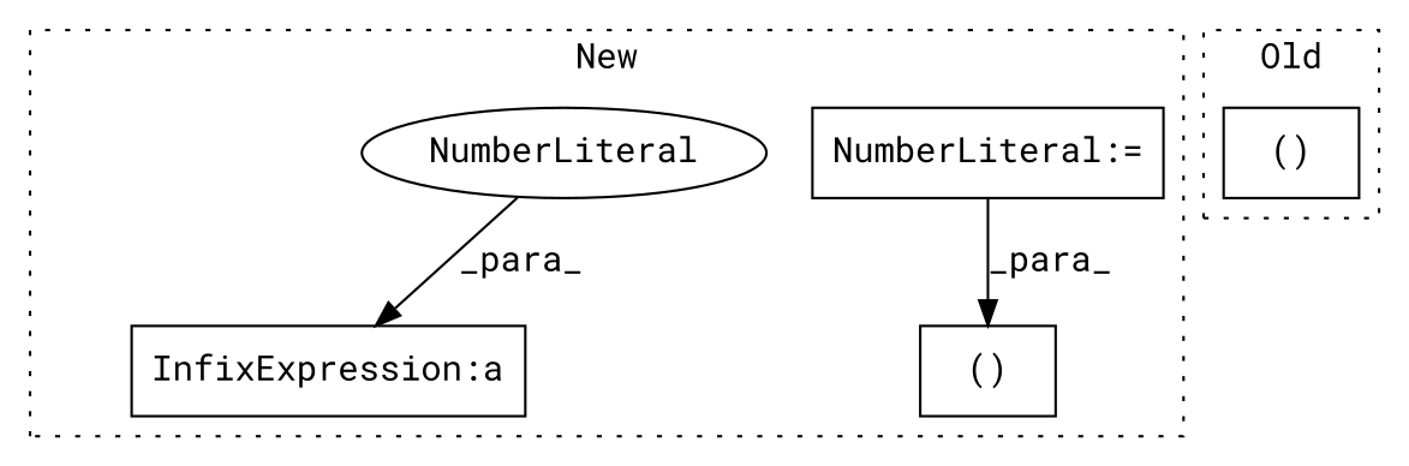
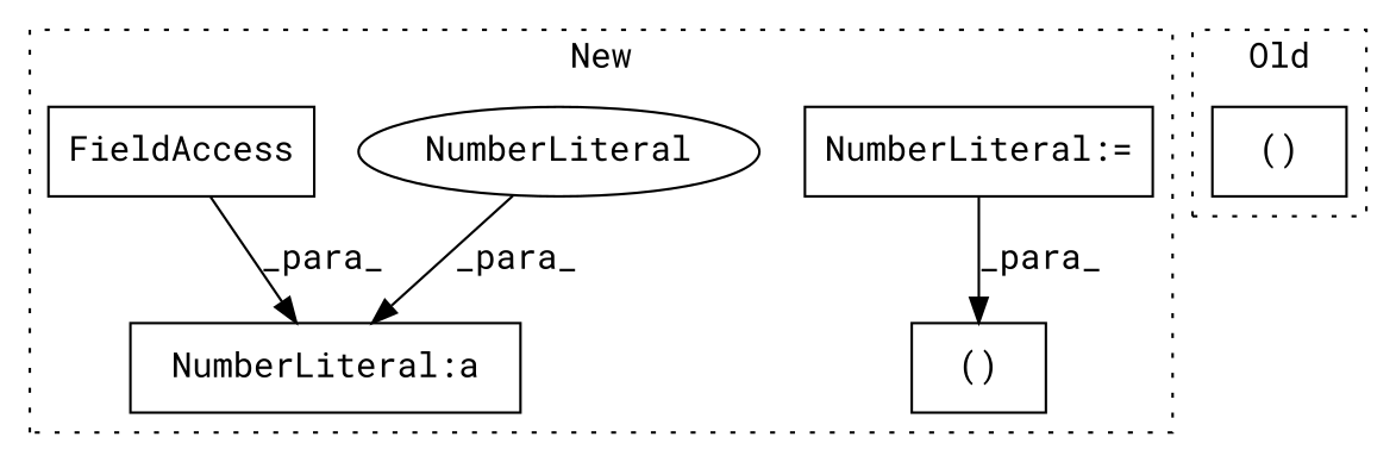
  digraph {
    fontname="Roboto Mono"
    node [a=106 fontname="Roboto Mono" l=1 shape=box]
    edge [fontname="Roboto Mono"]
    n1 [a=7 label="NumberLiteral:=" s=7871]
-   n2 [a=27 l=3 label="InfixExpression:a" s=7898]
+   n2 [a=27 l=3 label="NumberLiteral:a" s=7898]
    n3 [a=34 label=NumberLiteral s=7901 shape=ellipse]
+   n4 [a=22 l=5 label=FieldAccess s=7893]
    n5 [l=35 label="()" s=8048]
    n6 [l=19 label="()" s=7899]
    subgraph cluster_1 {
      label=New
      style=dotted
      n1
      n2
      n3
+     n4
      n5
    }
    subgraph cluster_2 {
      label=Old
      style=dotted
      n6
    }
    n1 -> n5 [label=_para_]
    n3 -> n2 [label=_para_]
+   n4 -> n2 [label=_para_]
  }
